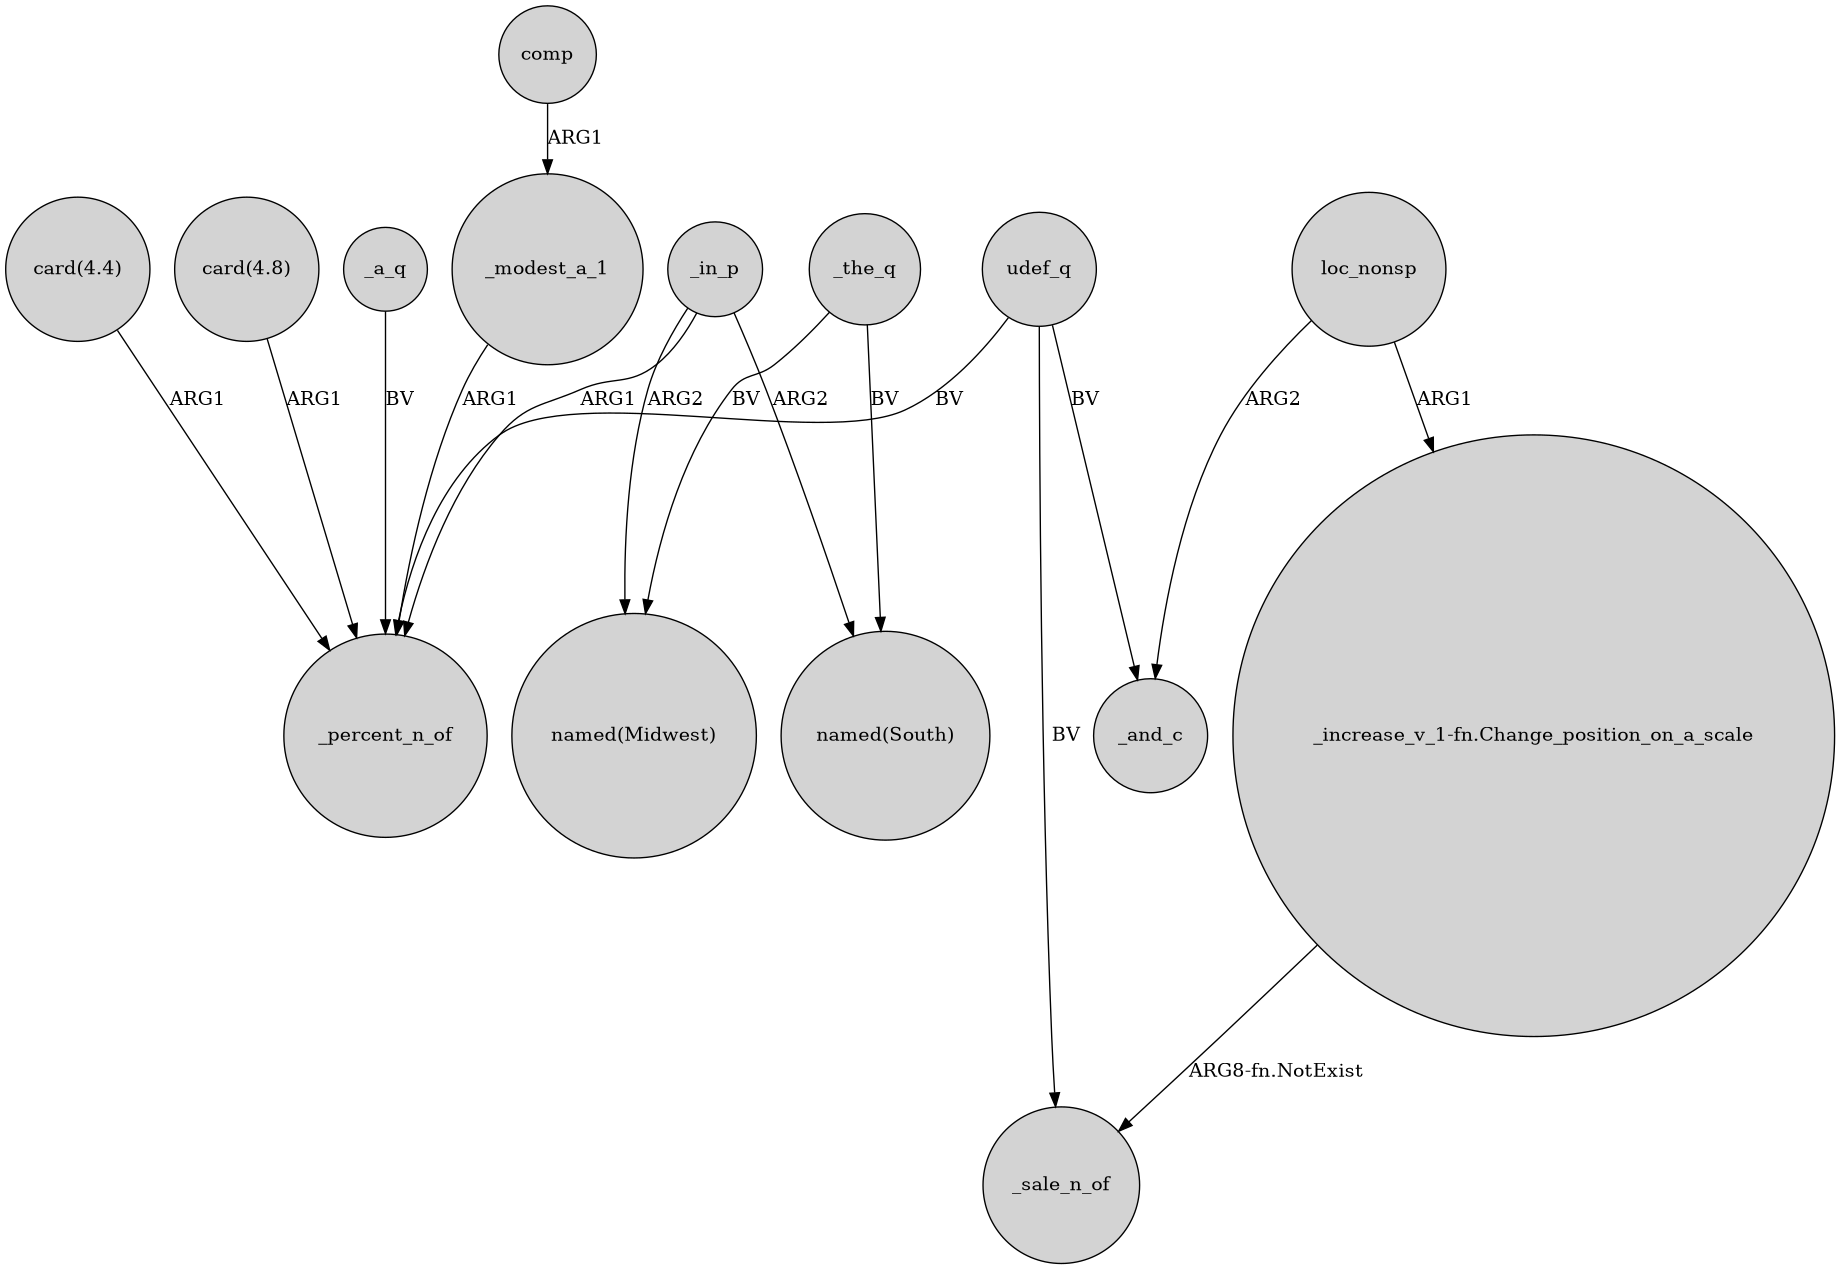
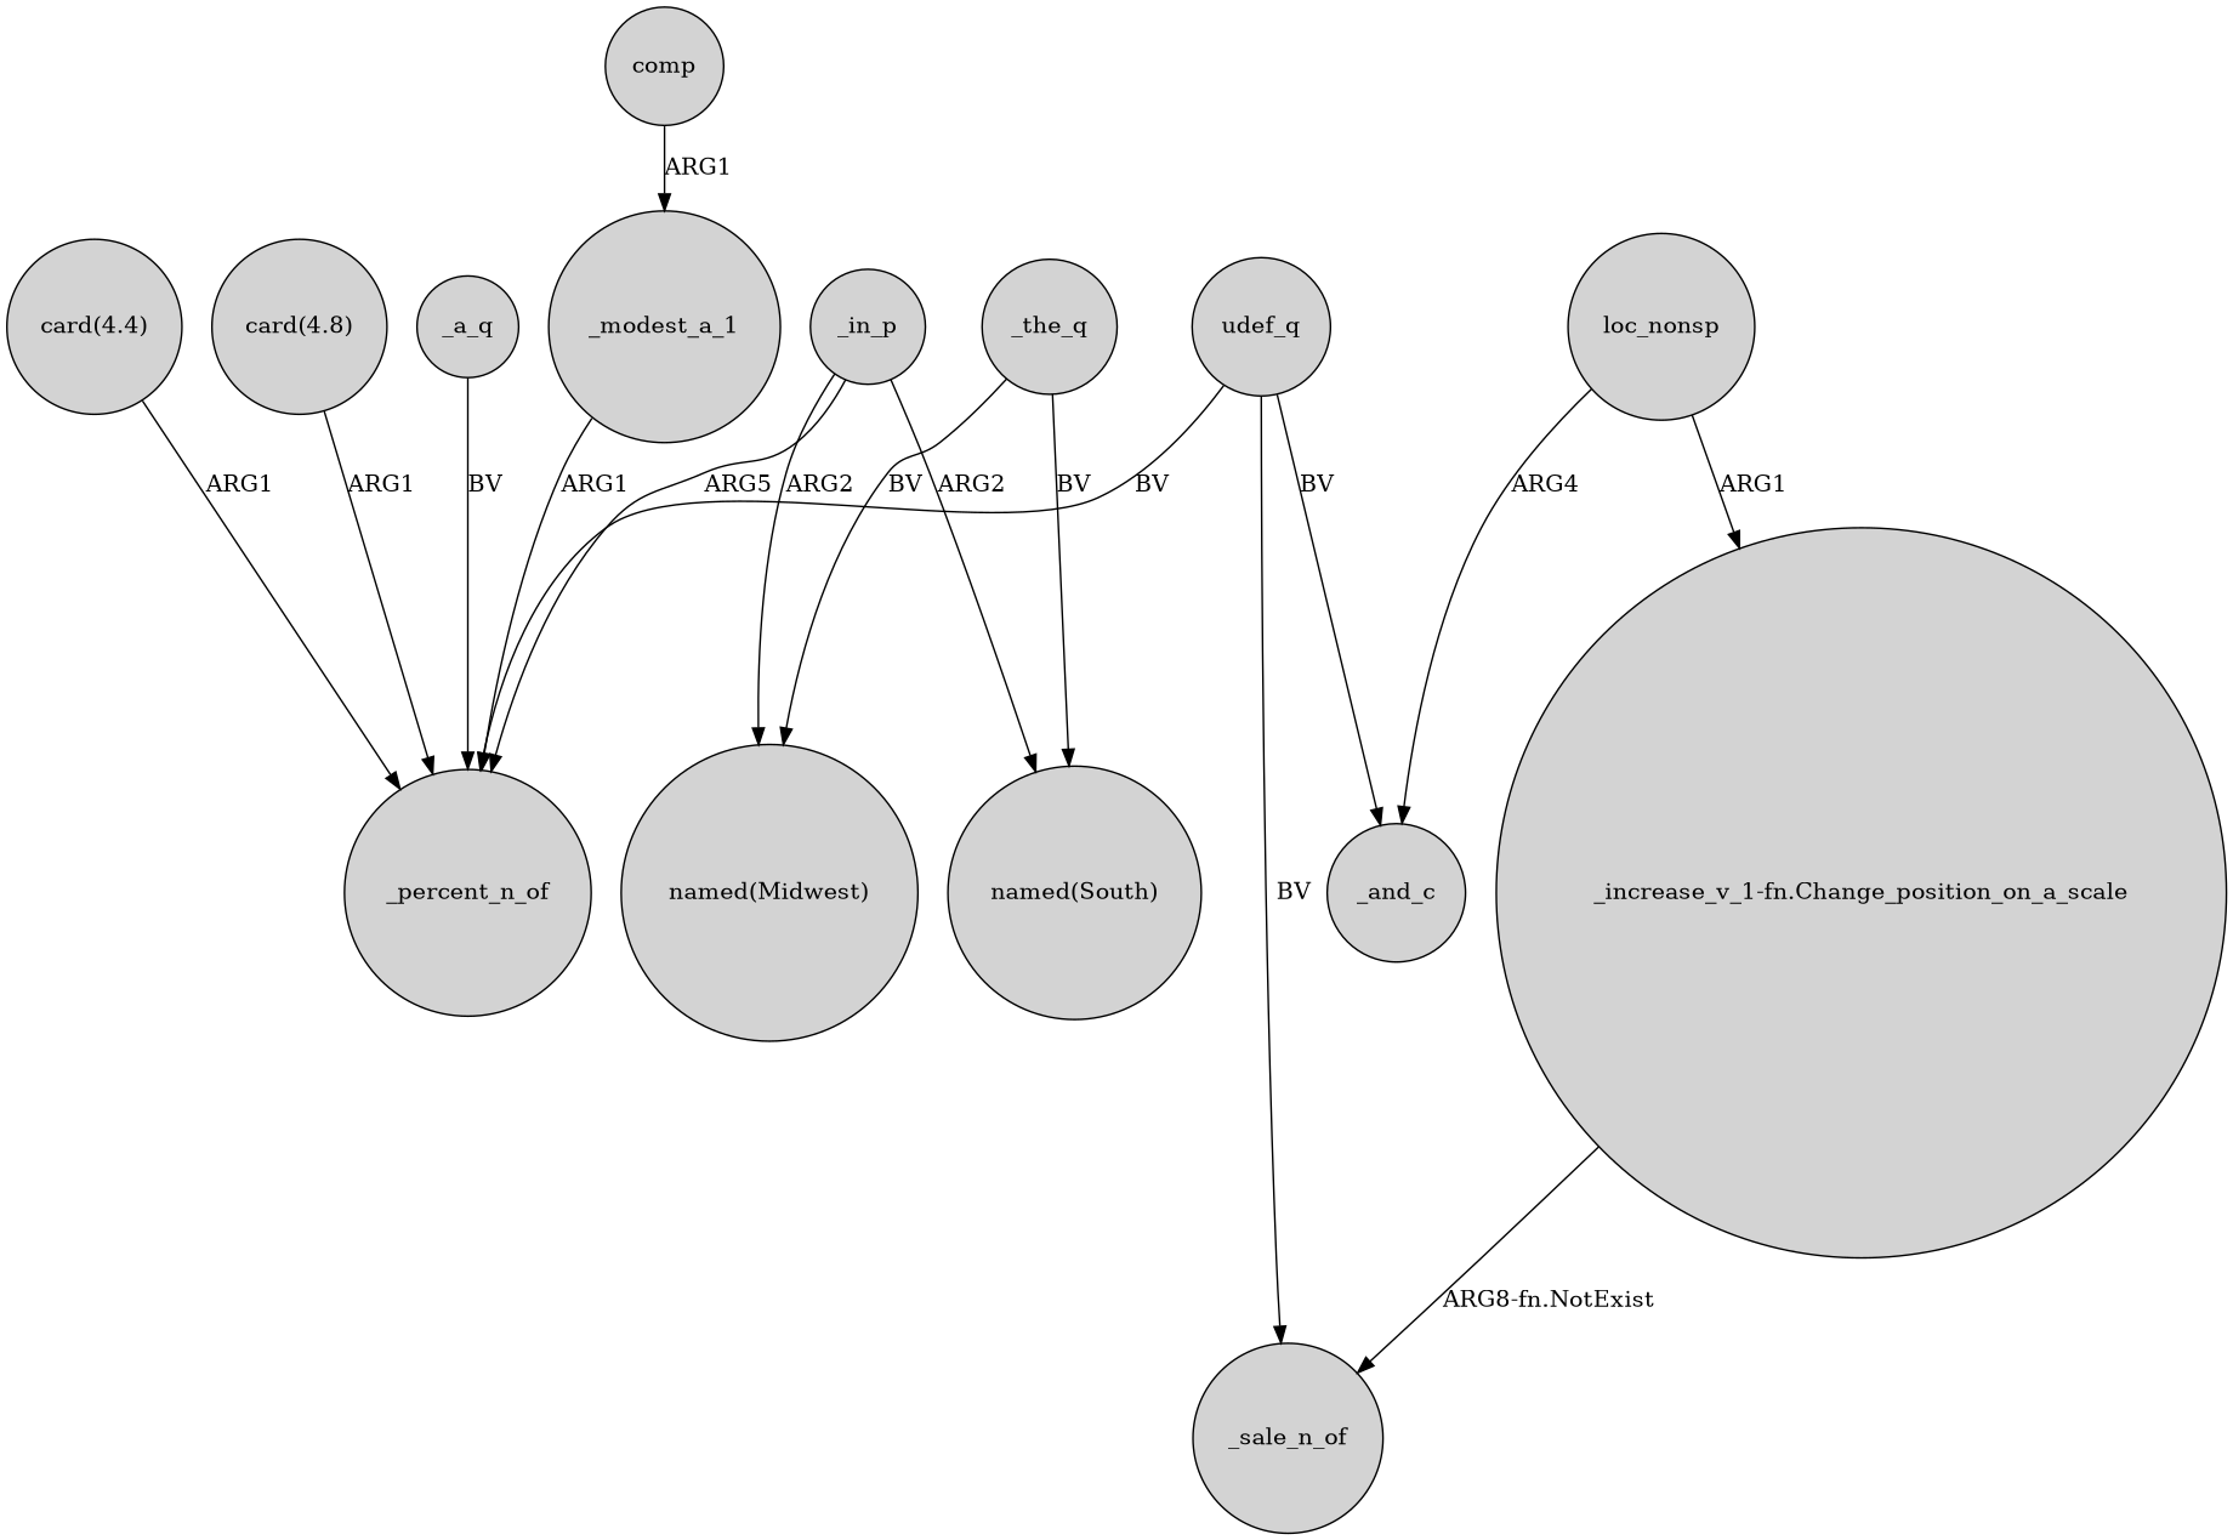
  digraph {
    node [shape=circle style=filled]
    _modest_a_1
    _percent_n_of
    loc_nonsp
    _and_c
    "_increase_v_1-fn.Change_position_on_a_scale"
    _sale_n_of
    _in_p
    "named(Midwest)"
    "named(South)"
    _the_q
    udef_q
    "card(4.4)"
    "card(4.8)"
    comp
    _a_q
    _modest_a_1 -> _percent_n_of [label=ARG1]
-   loc_nonsp -> _and_c [label=ARG2]
+   loc_nonsp -> _and_c [label=ARG4]
    loc_nonsp -> "_increase_v_1-fn.Change_position_on_a_scale" [label=ARG1]
    "_increase_v_1-fn.Change_position_on_a_scale" -> _sale_n_of [label="ARG8-fn.NotExist"]
-   _in_p -> _percent_n_of [label=ARG1]
+   _in_p -> _percent_n_of [label=ARG5]
    _in_p -> "named(Midwest)" [label=ARG2]
    _in_p -> "named(South)" [label=ARG2]
    _the_q -> "named(Midwest)" [label=BV]
    _the_q -> "named(South)" [label=BV]
    udef_q -> _percent_n_of [label=BV]
    udef_q -> _and_c [label=BV]
    udef_q -> _sale_n_of [label=BV]
    "card(4.4)" -> _percent_n_of [label=ARG1]
    "card(4.8)" -> _percent_n_of [label=ARG1]
    comp -> _modest_a_1 [label=ARG1]
    _a_q -> _percent_n_of [label=BV]
  }
